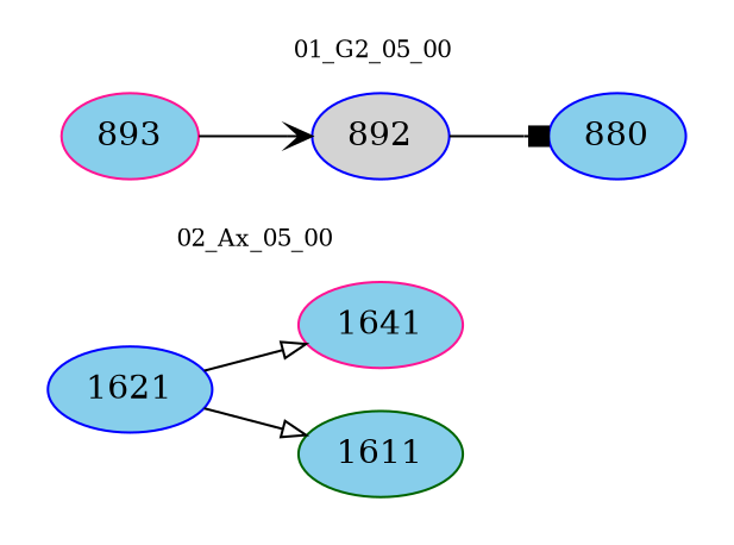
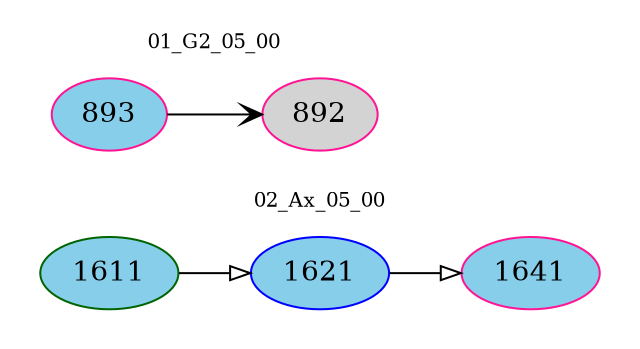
  digraph {
    rankdir=LR
    node [color=deeppink fillcolor=skyblue style=filled]
    edge [arrowhead=onormal color=black]
    n1 [color=darkgreen label=1611]
    n2 [color=blue label=1621]
    n3 [label=1641]
    n4 [label=893]
-   n5 [color=blue fillcolor=lightgrey label=892]
-   n6 [color=blue label=880]
+   n5 [fillcolor=lightgrey label=892]
    subgraph cluster_1 {
      color=white
      fontsize=10
      label="02_Ax_05_00"
      n1
      n2
      n3
    }
    subgraph cluster_2 {
      color=white
      fontsize=10
      label="01_G2_05_00"
      n4
      n5
-     n6
    }
-   n2 -> n1
+   n1 -> n2
    n2 -> n3
    n4 -> n5 [arrowhead=vee]
-   n5 -> n6 [arrowhead=box]
  }
